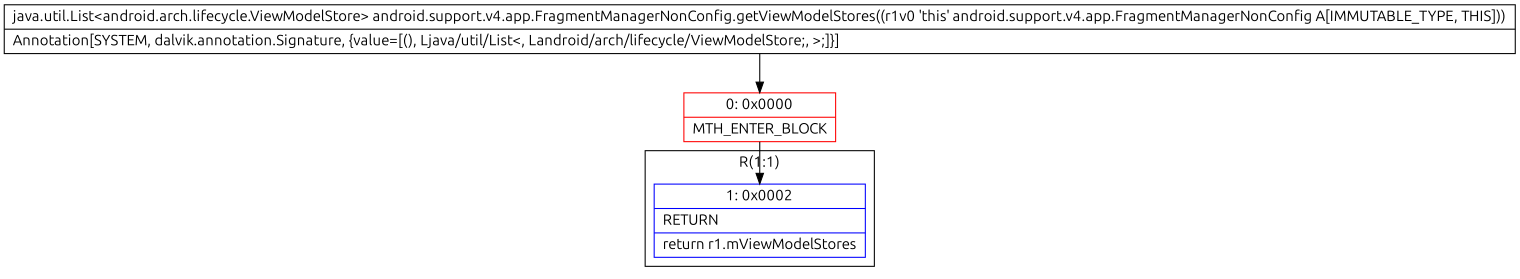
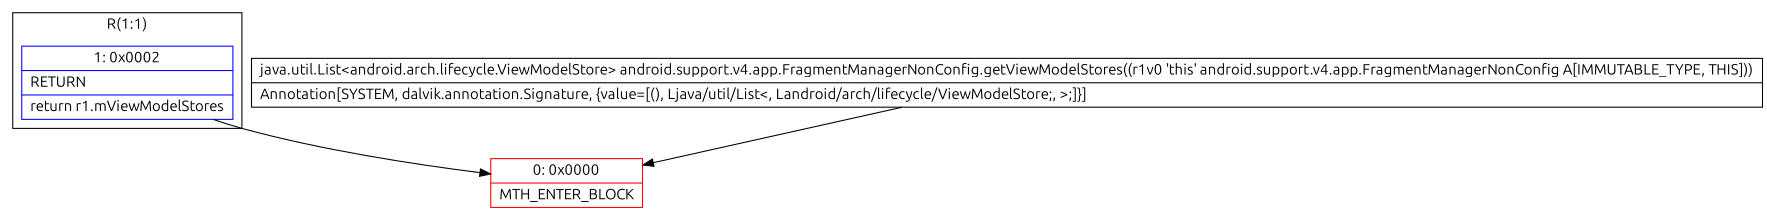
  digraph {
    fontname=Ubuntu
    node [shape=record fontname=Ubuntu]
    edge [fontname=Ubuntu]
    n1 [color=blue label="{1\:\ 0x0002|RETURN\l|return r1.mViewModelStores\l}"]
    n2 [color=red label="{0\:\ 0x0000|MTH_ENTER_BLOCK\l}"]
    n3 [label="{java.util.List\<android.arch.lifecycle.ViewModelStore\> android.support.v4.app.FragmentManagerNonConfig.getViewModelStores((r1v0 'this' android.support.v4.app.FragmentManagerNonConfig A[IMMUTABLE_TYPE, THIS]))  | Annotation[SYSTEM, dalvik.annotation.Signature, \{value=[(), Ljava\/util\/List\<, Landroid\/arch\/lifecycle\/ViewModelStore;, \>;]\}]\l}"]
    subgraph cluster_1 {
      label="R(1:1)"
      n1
    }
-   n2 -> n1
+   n1 -> n2
    n3 -> n2
  }
